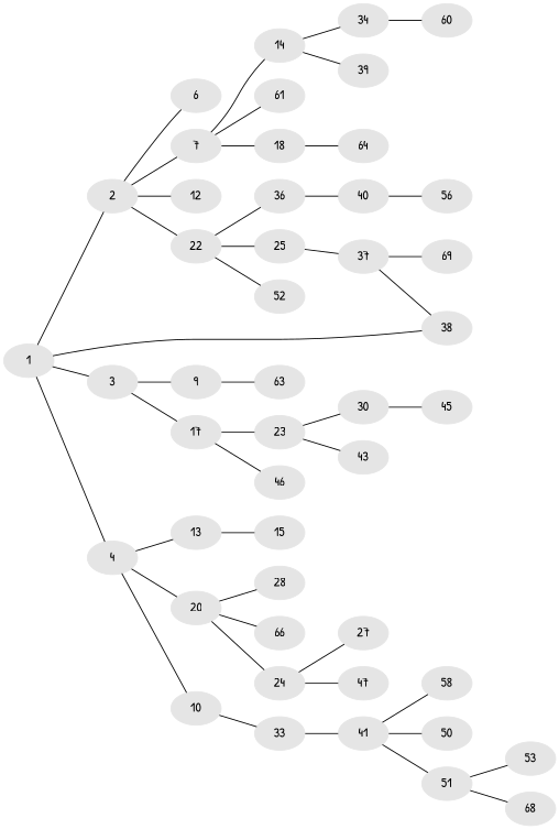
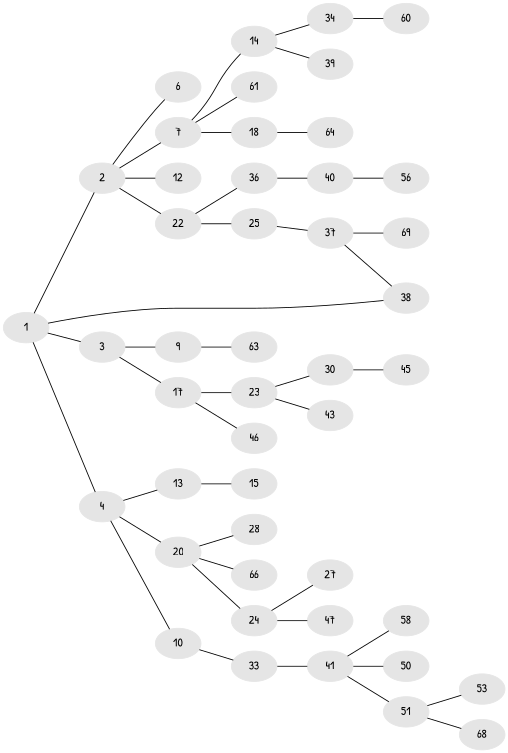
  graph {
    fontname="Patrick Hand"
    rankdir=LR
    node [color=gray90 fontname="Patrick Hand" style=filled]
    edge [fontname="Patrick Hand"]
    1 [super="+62"]
    2 [super="+5"]
    3
    4 [super="+8"]
    38
    6
    7 [super="+11"]
    12 [super="+35"]
    22 [super="+29"]
    9 [super="+21"]
    17 [super="+19"]
    10
    13
    20
    14 [super="+31"]
    18
    61
    25 [super="+65"]
    36
-   52
    63
    23
    46
    33
    15 [super="+16"]
    24 [super="+26"]
    28 [super="+59"]
    66
    34 [super="+44"]
    39 [super="+67"]
    64
    41 [super="+55"]
    60
    30 [super="+32"]
    43 [super="+54"]
    27
    47
    37 [super="+49"]
    40 [super="+57"]
    45 [super="+48"]
    69
    50
    51
    58
    56
    53
    68
    1 -- 2
    1 -- 3
    1 -- 4
    1 -- 38
    2 -- 6
    2 -- 7
    2 -- 12
    2 -- 22
    3 -- 9
    3 -- 17
    4 -- 10
    4 -- 13
    4 -- 20
    7 -- 14
    7 -- 18
    7 -- 61
    22 -- 25
    22 -- 36
-   22 -- 52
    9 -- 63
    17 -- 23
    17 -- 46
    10 -- 33
    13 -- 15
    20 -- 24
    20 -- 28
    20 -- 66
    14 -- 34
    14 -- 39
    18 -- 64
    25 -- 37
    36 -- 40
    23 -- 30
    23 -- 43
    33 -- 41
    24 -- 27
    24 -- 47
    34 -- 60
    41 -- 50
    41 -- 51
    41 -- 58
    30 -- 45
    37 -- 38
    37 -- 69
    40 -- 56
    51 -- 53
    51 -- 68
  }
